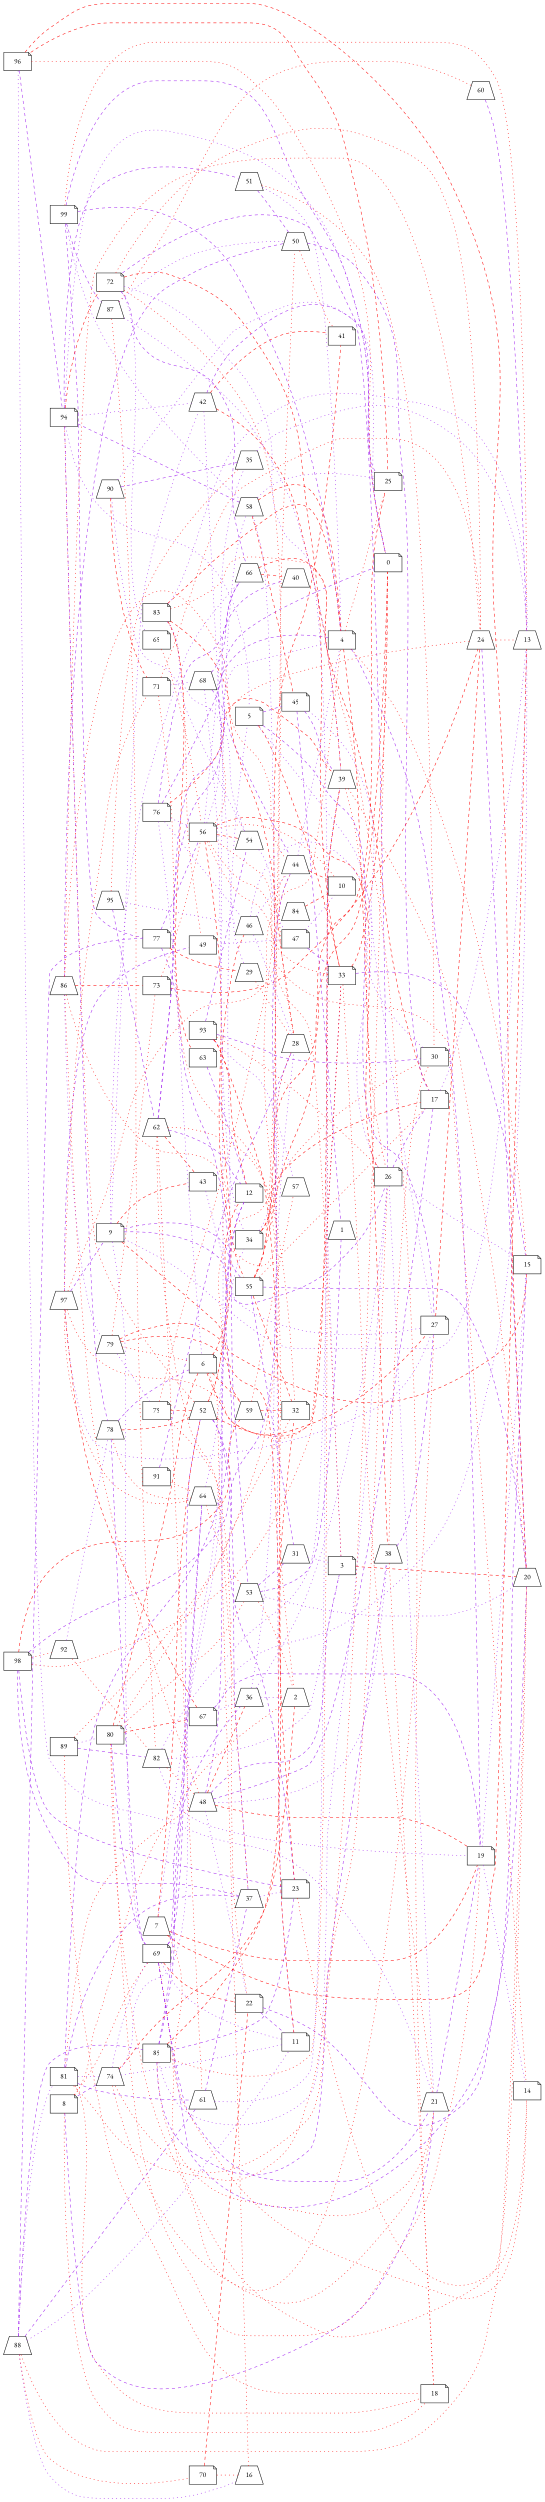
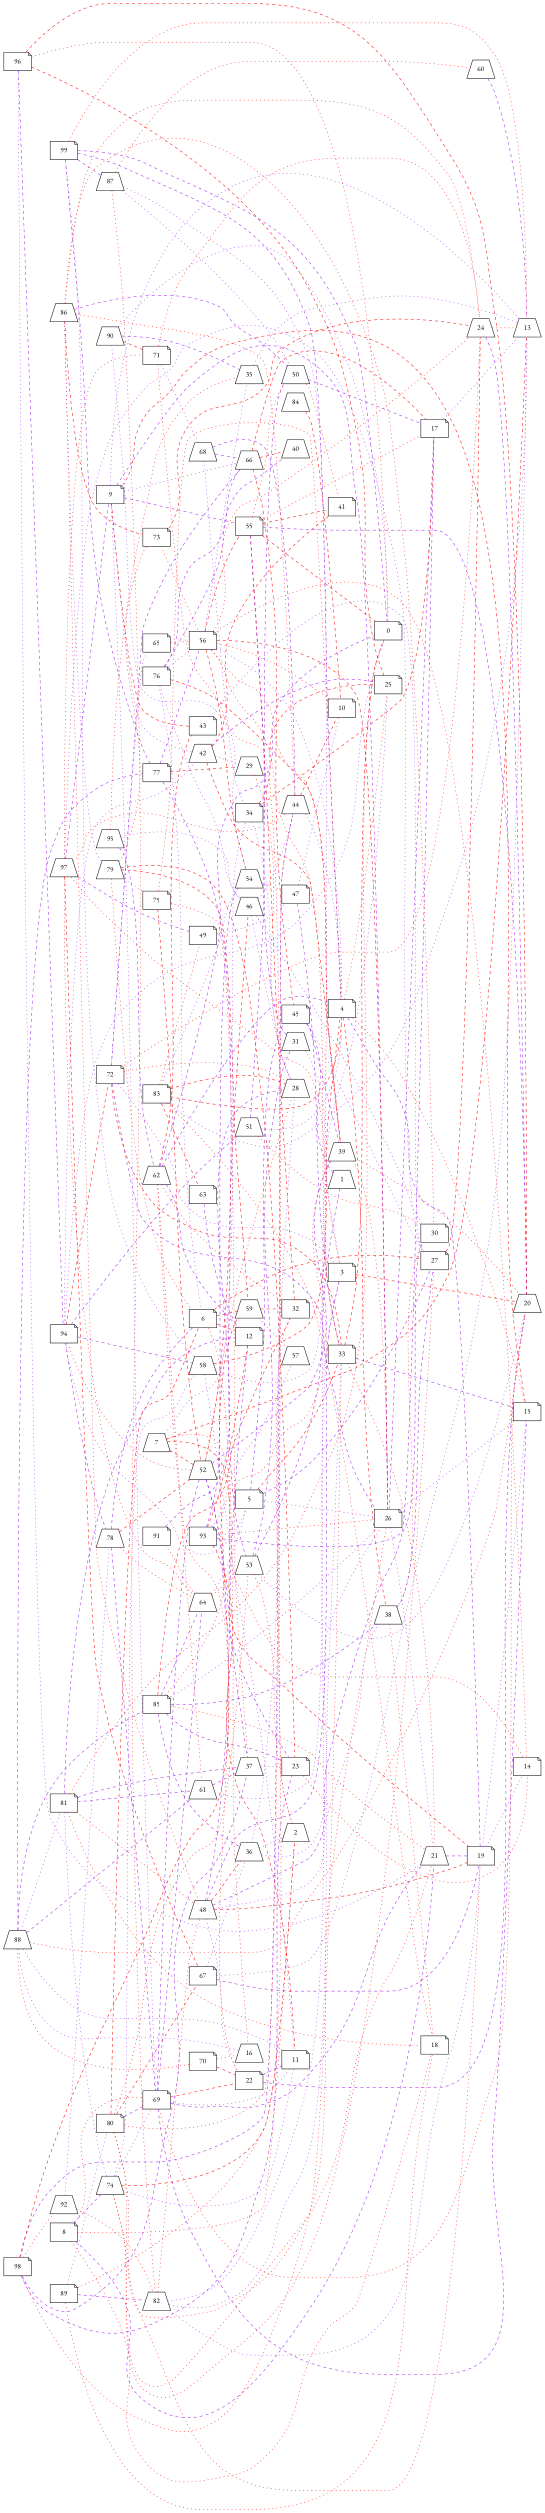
  digraph {
    fontname="EB Garamond"
    rankdir=LR
    node [fontname="EB Garamond" shape=note]
    edge [color=purple dir=none fontname="EB Garamond" style=dotted]
    49
    47
    33
    10
    91
    64 [shape=trapezium]
    28 [shape=trapezium]
    53 [shape=trapezium]
    5
    23
    14
    72
    65
    3
    24 [shape=trapezium]
    66 [shape=trapezium]
    26
    56
    60 [shape=trapezium]
    13 [shape=trapezium]
    34
    25
    17
    89
    18
    80
    82 [shape=trapezium]
    32
    77
    29 [shape=trapezium]
    31 [shape=trapezium]
    20 [shape=trapezium]
    1 [shape=trapezium]
    2 [shape=trapezium]
    45
    27
    0
    15
    21 [shape=trapezium]
    42 [shape=trapezium]
    41
    39 [shape=trapezium]
    48 [shape=trapezium]
    38 [shape=trapezium]
    12
    19
    36 [shape=trapezium]
    22
    30
    51 [shape=trapezium]
    4
    50 [shape=trapezium]
    52 [shape=trapezium]
    37 [shape=trapezium]
    46 [shape=trapezium]
    69
    44 [shape=trapezium]
    6
    67
    99
    58 [shape=trapezium]
    87 [shape=trapezium]
    63
    92 [shape=trapezium]
    78 [shape=trapezium]
    94
    11
    71
    68 [shape=trapezium]
    90 [shape=trapezium]
    54 [shape=trapezium]
    35 [shape=trapezium]
    73
    83
    79 [shape=trapezium]
    59 [shape=trapezium]
    75
    55
    9
    43
    93
    57 [shape=trapezium]
    16 [shape=trapezium]
    76
    40 [shape=trapezium]
    86 [shape=trapezium]
    84 [shape=trapezium]
    62 [shape=trapezium]
    61 [shape=trapezium]
    97 [shape=trapezium]
    88 [shape=trapezium]
    85
    81
    70
    7 [shape=trapezium]
    98
    74 [shape=trapezium]
    8
    95 [shape=trapezium]
    96
    subgraph sub_1 {
      49
      47
      33
      10
      91
      64
      28
      53
      5
      23
      14
      72
      65
      3
      24
      66
      26
      56
      60
      13
      34
      25
      17
      89
      18
      80
      82
      32
      77
      29
      31
      20
      1
      2
      45
      27
      0
      15
      21
      42
      41
      39
      48
      38
      12
      19
      36
      22
      30
      51
      4
      50
      52
      37
      46
      69
      44
      6
      67
      99
      58
      87
      63
      92
      78
      94
      11
      71
      68
      90
      54
      35
      73
      83
      79
      59
      75
      55
      9
      43
      93
      57
      16
      76
      40
      86
      84
      62
      61
      97
      88
      85
      81
      70
      7
      98
      74
      8
      95
      96
    }
    49 -> 47
    47 -> 33 [style=dashed]
    47 -> 10
    33 -> 0 [color=red style=dashed]
    33 -> 15 [style=dashed]
    33 -> 21 [color=red]
    91 -> 64 [color=red]
    91 -> 28 [style=dashed]
    64 -> 53 [color=red]
    64 -> 5
    53 -> 31 [style=dashed]
    53 -> 20
    53 -> 1 [style=dashed]
    53 -> 2 [color=red]
    5 -> 33 [color=red style=dashed]
    5 -> 26
    5 -> 45 [style=dashed]
    5 -> 27 [style=dashed]
    23 -> 14 [color=red]
    72 -> 33 [color=red style=dashed]
    72 -> 28 [color=red]
    72 -> 65
    72 -> 3
    72 -> 24 [color=red]
    72 -> 66 [style=dashed]
    72 -> 26 [style=dashed]
    65 -> 56 [color=red]
    3 -> 20 [color=red style=dashed]
    24 -> 13 [color=red]
    24 -> 20 [style=dashed]
    66 -> 17 [color=red style=dashed]
    66 -> 40 [color=red style=dashed]
    26 -> 17 [style=dashed]
    26 -> 15
    26 -> 21
    56 -> 33 [color=red]
    56 -> 10 [color=red]
    56 -> 14 [color=red]
    56 -> 3 [color=red]
    56 -> 24 [color=red]
    56 -> 26 [color=red style=dashed]
    56 -> 4
    56 -> 54 [color=red style=dashed]
    56 -> 35
    56 -> 55 [color=red style=dashed]
    60 -> 13 [style=dashed]
    34 -> 28
    34 -> 25 [color=red style=dashed]
    34 -> 17 [color=red style=dashed]
    17 -> 13
    89 -> 18 [color=red]
    89 -> 80
    89 -> 82 [style=dashed]
    89 -> 32 [color=red]
    80 -> 53 [color=red]
    80 -> 21 [color=red]
    80 -> 19 [color=red]
    80 -> 69 [style=dashed]
    80 -> 44 [color=red]
    80 -> 6 [color=red style=dashed]
    80 -> 67 [color=red style=dashed]
    82 -> 33
    82 -> 3
    82 -> 48 [color=red]
    82 -> 19
    77 -> 53 [style=dashed]
    77 -> 56 [style=dashed]
    77 -> 29 [color=red style=dashed]
    29 -> 28 [color=red]
    31 -> 3
    45 -> 1 [style=dashed]
    45 -> 27
    45 -> 39 [style=dashed]
    27 -> 24 [color=red style=dashed]
    21 -> 19 [style=dashed]
    42 -> 25 [style=dashed]
    42 -> 29
    42 -> 41 [color=red style=dashed]
    42 -> 39 [color=red style=dashed]
    39 -> 26 [color=red]
    39 -> 20 [color=red]
    48 -> 3 [style=dashed]
    48 -> 17 [style=dashed]
    48 -> 38
    48 -> 12 [style=dashed]
    48 -> 19 [color=red style=dashed]
    48 -> 36 [color=red style=dashed]
    48 -> 22
    38 -> 18 [color=red]
    38 -> 27 [style=dashed]
    38 -> 30 [color=red]
    19 -> 14
    19 -> 15
    36 -> 28
    36 -> 26
    36 -> 2
    22 -> 20 [style=dashed]
    22 -> 11 [style=dashed]
    51 -> 30 [color=red]
    51 -> 4
    51 -> 50 [style=dashed]
    4 -> 25 [color=red]
    4 -> 15 [color=red]
    4 -> 38 [color=red style=dashed]
    4 -> 19 [style=dashed]
    50 -> 17 [style=dashed]
    50 -> 41 [color=red]
    52 -> 28 [color=red]
    52 -> 23 [style=dashed]
-   52 -> 39 [color=red style=dashed]
+   52 -> 39 [style=dashed]
    52 -> 37 [style=dashed]
    52 -> 46 [color=red style=dashed]
    37 -> 23
    46 -> 28
    46 -> 30
    46 -> 44
    69 -> 64 [style=dashed]
    69 -> 20 [color=red]
    69 -> 15 [style=dashed]
    69 -> 21 [style=dashed]
    69 -> 22 [color=red style=dashed]
    69 -> 52 [style=dashed]
    69 -> 11
    44 -> 10 [color=red style=dashed]
    44 -> 4
    6 -> 27 [color=red style=dashed]
    6 -> 12 [color=red style=dashed]
    6 -> 59 [color=red style=dashed]
    6 -> 16 [color=red]
    67 -> 13
    67 -> 19 [style=dashed]
    67 -> 36
    99 -> 13 [color=red]
    99 -> 77 [style=dashed]
    99 -> 0 [style=dashed]
    99 -> 4 [style=dashed]
    99 -> 58
    99 -> 87 [style=dashed]
    58 -> 25
-   58 -> 45 [color=red style=dashed]
+   66 -> 45 [color=red style=dashed]
    58 -> 4 [color=red style=dashed]
    58 -> 11
    87 -> 60 [color=red]
    87 -> 82 [color=red]
    87 -> 39
    87 -> 50
    63 -> 12 [style=dashed]
    92 -> 82 [color=red]
    92 -> 78
    78 -> 64 [color=red]
    78 -> 52 [color=red style=dashed]
    78 -> 69 [style=dashed]
    78 -> 6 [style=dashed]
    94 -> 5
    94 -> 72 [color=red style=dashed]
    94 -> 0
    94 -> 42
    94 -> 51 [style=dashed]
    94 -> 52 [color=red]
    94 -> 58 [style=dashed]
    94 -> 78 [style=dashed]
    71 -> 24 [color=red]
    71 -> 2 [color=red]
    71 -> 68
    68 -> 66 [style=dashed]
    68 -> 34
    68 -> 44 [style=dashed]
    90 -> 0
    90 -> 71 [color=red style=dashed]
    90 -> 54
    90 -> 35 [style=dashed]
    54 -> 47
    35 -> 13
    73 -> 24 [color=red style=dashed]
    73 -> 56 [color=red]
    83 -> 49 [color=red]
    83 -> 28 [color=red style=dashed]
    83 -> 13
    83 -> 18 [color=red]
    83 -> 4 [color=red style=dashed]
    83 -> 63 [color=red style=dashed]
    83 -> 54
    79 -> 23 [color=red style=dashed]
    79 -> 6 [color=red]
    79 -> 73 [color=red]
    79 -> 59 [color=red style=dashed]
    79 -> 75
    59 -> 32 [color=red style=dashed]
    59 -> 57 [color=red]
    75 -> 4 [color=red]
    75 -> 52 [color=red style=dashed]
    75 -> 37 [color=red]
    55 -> 17 [color=red]
    55 -> 32 [color=red style=dashed]
    55 -> 31 [style=dashed]
    55 -> 20 [style=dashed]
    55 -> 0 [color=red style=dashed]
    55 -> 41 [color=red style=dashed]
    55 -> 50 [color=red]
    9 -> 66
    9 -> 26 [style=dashed]
    9 -> 13
    9 -> 15 [color=red style=dashed]
    9 -> 42
    9 -> 69
    9 -> 55 [style=dashed]
    9 -> 43 [color=red style=dashed]
    43 -> 27
    93 -> 26 [color=red]
    93 -> 12 [color=red style=dashed]
    93 -> 30 [style=dashed]
    93 -> 11 [color=red style=dashed]
    93 -> 54 [style=dashed]
    93 -> 57
    76 -> 66 [style=dashed]
    76 -> 56
    76 -> 39 [color=red style=dashed]
    76 -> 46
    76 -> 6
    76 -> 40 [style=dashed]
    86 -> 24 [color=red]
    86 -> 48 [color=red]
    86 -> 30 [color=red]
    86 -> 50 [style=dashed]
    86 -> 44 [color=red]
    86 -> 73 [color=red style=dashed]
    86 -> 79
    84 -> 10 [color=red style=dashed]
    62 -> 32 [color=red]
    62 -> 0 [style=dashed]
    62 -> 12 [style=dashed]
    62 -> 22 [color=red]
    62 -> 4 [style=dashed]
    62 -> 43 [color=red style=dashed]
    62 -> 61 [color=red]
    61 -> 39
    61 -> 37 [style=dashed]
    97 -> 49 [style=dashed]
    97 -> 33 [color=red]
    97 -> 64 [color=red]
    97 -> 27
    97 -> 44 [color=red]
    97 -> 67 [color=red style=dashed]
    97 -> 71 [color=red]
    97 -> 9 [style=dashed]
    88 -> 77 [style=dashed]
    88 -> 20 [color=red]
    88 -> 11
    88 -> 16
    88 -> 61 [style=dashed]
    88 -> 85 [style=dashed]
    88 -> 81
    88 -> 70 [color=red]
    85 -> 64 [style=dashed]
    85 -> 23 [style=dashed]
    85 -> 26
    85 -> 32 [color=red style=dashed]
    85 -> 21 [color=red]
    85 -> 39 [color=red]
    85 -> 38 [style=dashed]
    85 -> 36 [style=dashed]
    81 -> 18 [color=red]
    81 -> 0 [color=red]
    81 -> 48 [color=red]
    81 -> 12 [style=dashed]
    81 -> 37 [style=dashed]
    81 -> 61 [style=dashed]
    81 -> 74
    70 -> 22 [color=red style=dashed]
    70 -> 16 [color=red]
    7 -> 14 [color=red]
    7 -> 13 [color=red style=dashed]
    7 -> 34
    7 -> 19 [color=red style=dashed]
    7 -> 52 [color=red style=dashed]
    98 -> 33 [color=red]
    98 -> 23 [style=dashed]
    98 -> 37 [style=dashed]
    98 -> 44 [style=dashed]
    98 -> 92 [color=red]
    98 -> 59 [color=red style=dashed]
    74 -> 26 [color=red]
    74 -> 2 [color=red style=dashed]
    74 -> 27 [color=red]
    74 -> 69
    74 -> 58
    74 -> 11
    8 -> 18 [color=red]
    8 -> 2 [color=red]
    8 -> 21 [style=dashed]
    8 -> 69 [color=red]
    8 -> 74 [style=dashed]
    95 -> 46
    95 -> 35 [color=red]
    95 -> 62 [style=dashed]
    96 -> 25 [color=red style=dashed]
    96 -> 20 [color=red style=dashed]
    96 -> 0 [color=red]
    96 -> 21
    96 -> 94 [style=dashed]
  }
